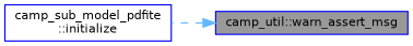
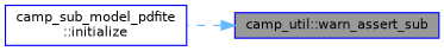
  digraph {
    rankdir=RL
    node [color=blue fontname=Helvetica fontsize=10 shape=box style=filled]
-   n1 [fillcolor=grey60 fontcolor=black height=0.2 label="camp_util::warn_assert_msg" width=0.4]
+   n1 [fillcolor=grey60 fontcolor=black height=0.2 label="camp_util::warn_assert_sub" width=0.4]
    n2 [fillcolor=white height=0.2 label="camp_sub_model_pdfite\l::initialize" width=0.4]
    n1 -> n2 [color=steelblue1 dir=back fontname=Helvetica fontsize=10 labelfontname=Helvetica labelfontsize=10 style=dashed]
  }
